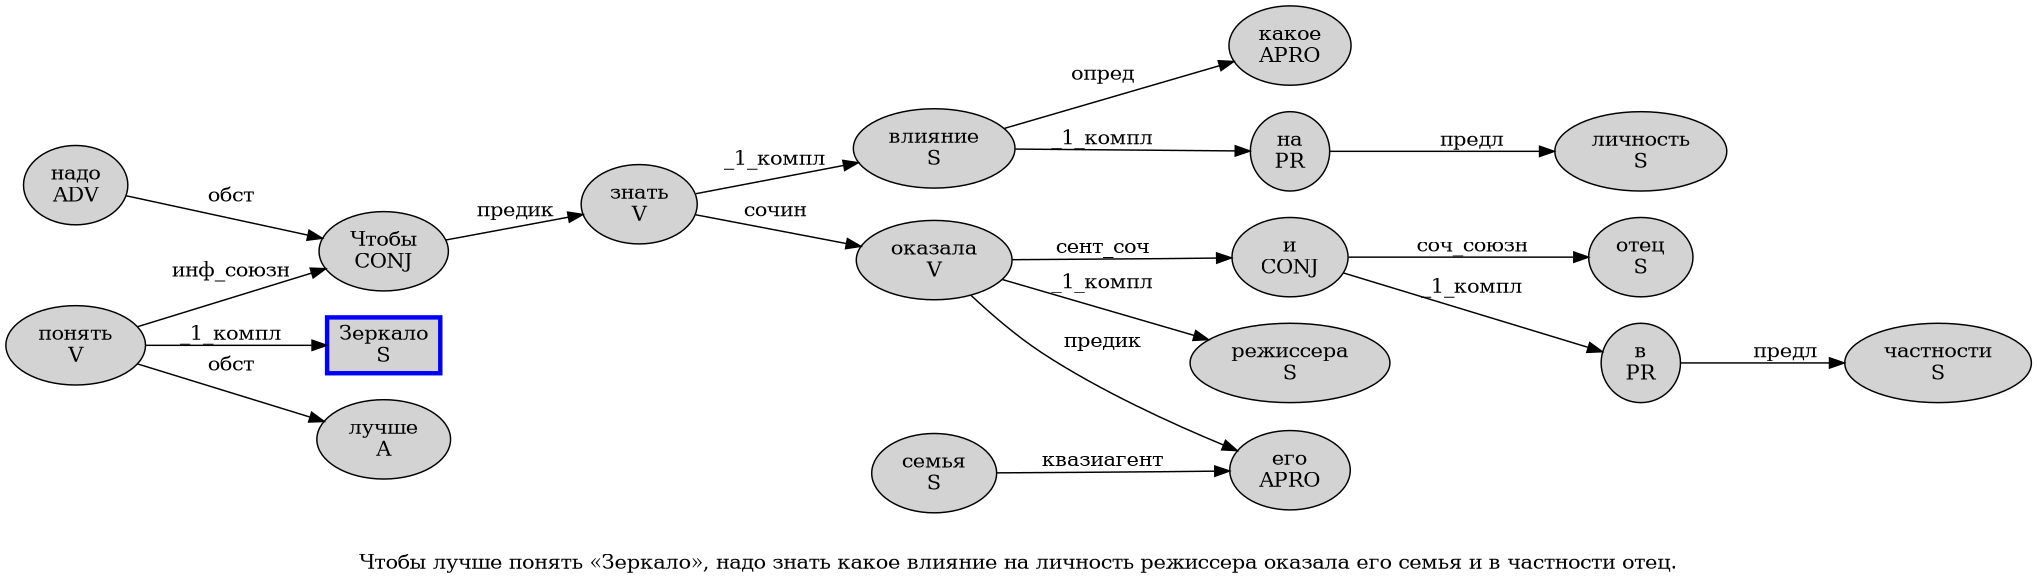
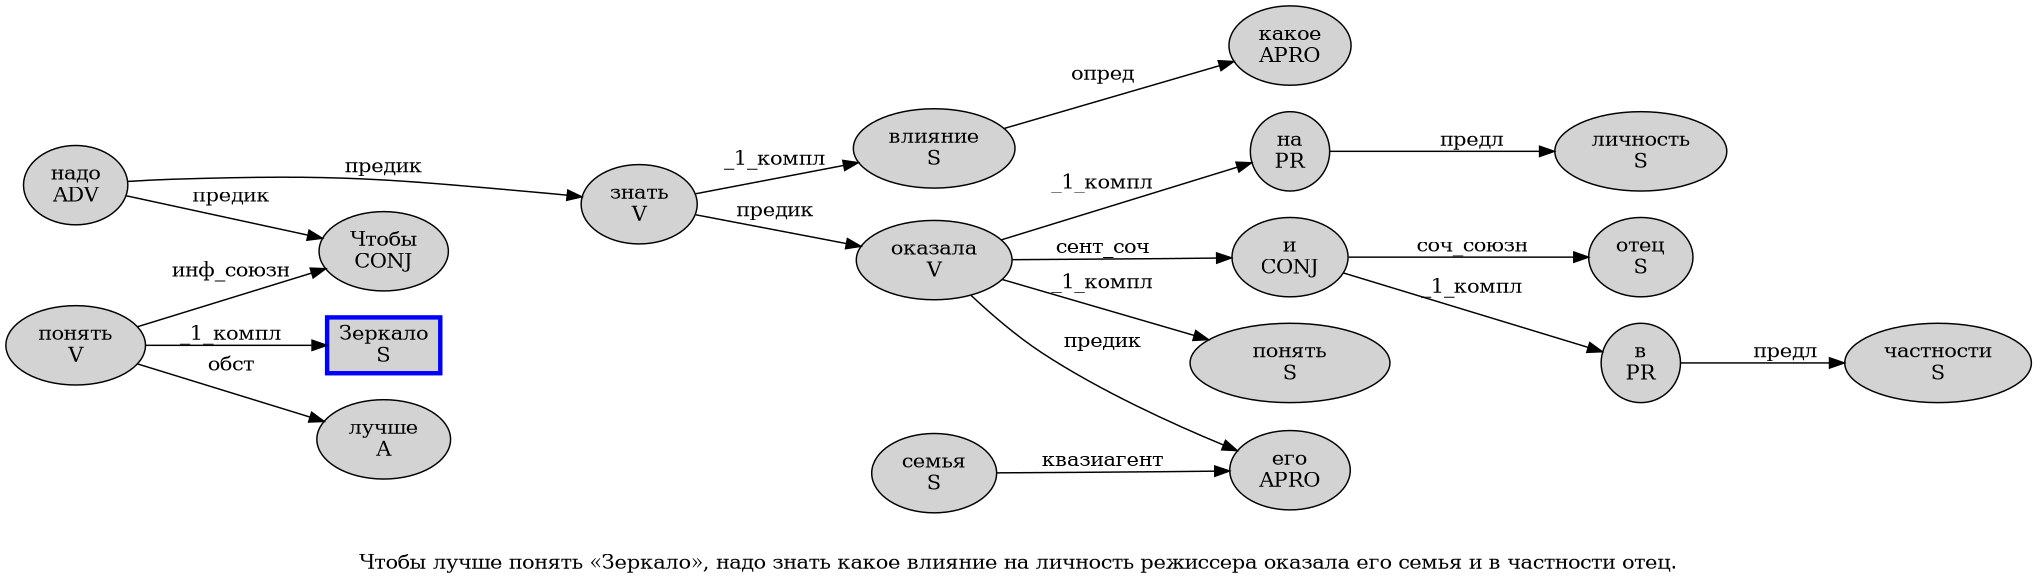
  digraph {
    label="Чтобы лучше понять «Зеркало», надо знать какое влияние на личность режиссера оказала его семья и в частности отец."
    rankdir=LR
    node [fillcolor=lightgray penwidth=1 shape=ellipse style=filled]
    n1 [label="Чтобы\nCONJ"]
    n2 [label="понять\nV"]
    n3 [label="лучше\nA"]
    n4 [color=blue label="Зеркало\nS" penwidth=3 shape=box]
    n5 [label="надо\nADV"]
    n6 [label="знать\nV"]
    n7 [label="влияние\nS"]
    n8 [label="оказала\nV"]
    n9 [label="какое\nAPRO"]
    n10 [label="на\nPR"]
-   n11 [label="режиссера\nS"]
+   n11 [label="понять\nS"]
    n12 [label="и\nCONJ"]
    n13 [label="его\nAPRO"]
    n14 [label="личность\nS"]
    n15 [label="семья\nS"]
    n16 [label="отец\nS"]
    n17 [label="в\nPR"]
    n18 [label="частности\nS"]
    n2 -> n1 [label="инф_союзн"]
    n2 -> n3 [label="обст"]
    n2 -> n4 [label="_1_компл"]
-   n5 -> n1 [label="обст"]
-   n1 -> n6 [label="предик"]
+   n5 -> n1 [label="предик"]
+   n5 -> n6 [label="предик"]
    n6 -> n7 [label="_1_компл"]
-   n6 -> n8 [label="сочин"]
+   n6 -> n8 [label="предик"]
    n7 -> n9 [label="опред"]
-   n7 -> n10 [label="_1_компл"]
+   n8 -> n10 [label="_1_компл"]
    n8 -> n11 [label="_1_компл"]
    n8 -> n12 [label="сент_соч"]
    n8 -> n13 [label="предик"]
    n10 -> n14 [label="предл"]
    n12 -> n16 [label="соч_союзн"]
    n12 -> n17 [label="_1_компл"]
    n15 -> n13 [label="квазиагент"]
    n17 -> n18 [label="предл"]
  }
